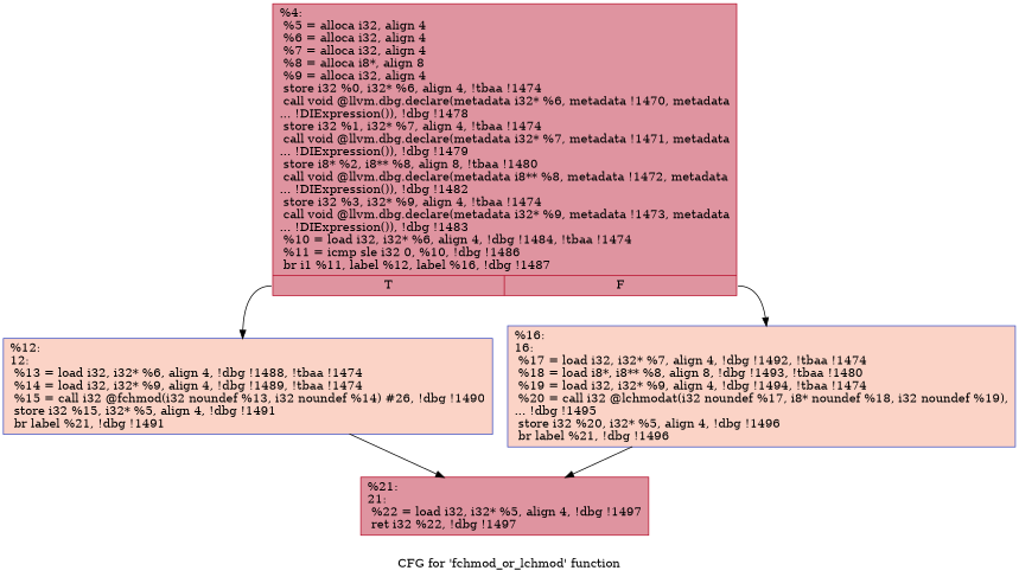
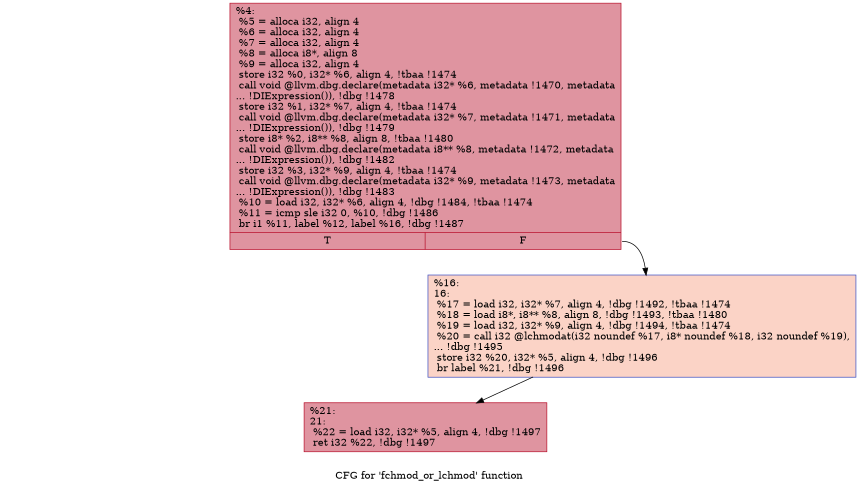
  digraph {
    label="CFG for 'fchmod_or_lchmod' function"
    node [color="#b70d28ff" fillcolor="#b70d2870" shape=record style=filled]
    n1 [label="{%4:\l  %5 = alloca i32, align 4\l  %6 = alloca i32, align 4\l  %7 = alloca i32, align 4\l  %8 = alloca i8*, align 8\l  %9 = alloca i32, align 4\l  store i32 %0, i32* %6, align 4, !tbaa !1474\l  call void @llvm.dbg.declare(metadata i32* %6, metadata !1470, metadata\l... !DIExpression()), !dbg !1478\l  store i32 %1, i32* %7, align 4, !tbaa !1474\l  call void @llvm.dbg.declare(metadata i32* %7, metadata !1471, metadata\l... !DIExpression()), !dbg !1479\l  store i8* %2, i8** %8, align 8, !tbaa !1480\l  call void @llvm.dbg.declare(metadata i8** %8, metadata !1472, metadata\l... !DIExpression()), !dbg !1482\l  store i32 %3, i32* %9, align 4, !tbaa !1474\l  call void @llvm.dbg.declare(metadata i32* %9, metadata !1473, metadata\l... !DIExpression()), !dbg !1483\l  %10 = load i32, i32* %6, align 4, !dbg !1484, !tbaa !1474\l  %11 = icmp sle i32 0, %10, !dbg !1486\l  br i1 %11, label %12, label %16, !dbg !1487\l|{<s0>T|<s1>F}}"]
-   n2 [color="#3d50c3ff" fillcolor="#f59c7d70" label="{%12:\l12:                                               \l  %13 = load i32, i32* %6, align 4, !dbg !1488, !tbaa !1474\l  %14 = load i32, i32* %9, align 4, !dbg !1489, !tbaa !1474\l  %15 = call i32 @fchmod(i32 noundef %13, i32 noundef %14) #26, !dbg !1490\l  store i32 %15, i32* %5, align 4, !dbg !1491\l  br label %21, !dbg !1491\l}"]
    n3 [color="#3d50c3ff" fillcolor="#f59c7d70" label="{%16:\l16:                                               \l  %17 = load i32, i32* %7, align 4, !dbg !1492, !tbaa !1474\l  %18 = load i8*, i8** %8, align 8, !dbg !1493, !tbaa !1480\l  %19 = load i32, i32* %9, align 4, !dbg !1494, !tbaa !1474\l  %20 = call i32 @lchmodat(i32 noundef %17, i8* noundef %18, i32 noundef %19),\l... !dbg !1495\l  store i32 %20, i32* %5, align 4, !dbg !1496\l  br label %21, !dbg !1496\l}"]
    n4 [label="{%21:\l21:                                               \l  %22 = load i32, i32* %5, align 4, !dbg !1497\l  ret i32 %22, !dbg !1497\l}"]
-   n1 -> n2 [tailport=s0]
    n1 -> n3 [tailport=s1]
-   n2 -> n4
    n3 -> n4
  }
